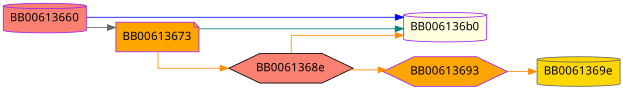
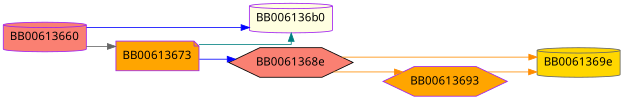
  digraph {
    fontname="Noto Sans"
    rankdir=LR
    splines=ortho
    node [color=purple fillcolor=salmon fontname="Noto Sans" shape=cylinder style=filled]
    edge [color=darkorange fontname="Noto Sans"]
    BB00613660
    BB006136b0 [fillcolor=lightyellow]
    BB00613673 [fillcolor=orange shape=note]
    BB0061368e [color=black shape=hexagon]
    BB0061369e [color=gray40 fillcolor=gold]
    BB00613693 [fillcolor=orange shape=hexagon]
    BB00613660 -> BB006136b0 [color=blue]
    BB00613660 -> BB00613673 [color=gray40]
    BB00613673 -> BB006136b0 [color=teal]
-   BB00613673 -> BB0061368e
-   BB0061368e -> BB006136b0
+   BB00613673 -> BB0061368e [color=blue]
+   BB0061368e -> BB0061369e
    BB0061368e -> BB00613693
    BB00613693 -> BB0061369e
  }
